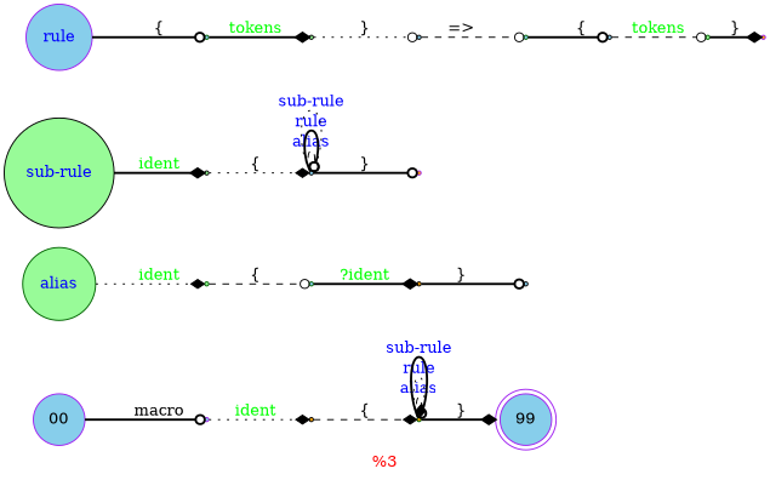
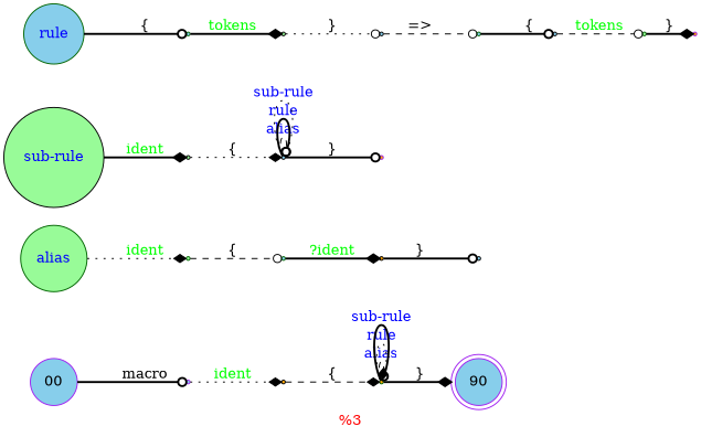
  digraph {
    fontcolor=red
    label="\G"
    rankdir=LR
    node [color=black fillcolor=skyblue shape=point style=filled]
    edge [arrowhead=odot style=bold]
    00 [color=purple shape=circle]
    05 [color=purple]
    07 [fillcolor=orange]
-   99 [color=purple shape=doublecircle]
+   99 [color=purple shape=doublecircle label=90]
    10 [color=darkgreen fillcolor=orange]
    alias [color=darkgreen fillcolor=palegreen fontcolor=blue shape=circle]
    40 [color=darkgreen fillcolor=palegreen]
    50 [color=darkgreen]
    60 [fillcolor=orange]
    70
    "sub-rule" [fillcolor=palegreen fontcolor=blue shape=circle]
    80 [fillcolor=palegreen]
    n13 [fontcolor=blue label="macro-body"]
    91 [color=purple fillcolor=orange]
-   rule [color=purple fontcolor=blue shape=circle]
+   rule [color=darkgreen fontcolor=blue shape=circle]
    92 [color=darkgreen]
    93 [fillcolor=palegreen]
    94
    95 [color=darkgreen]
    96
    97 [color=darkgreen fillcolor=palegreen]
    98 [color=purple fillcolor=orange]
    00 -> 05 [label=macro]
    05 -> 07 [arrowhead=diamond fontcolor=green label=ident style=dotted]
    07 -> 10 [arrowhead=diamond label="{" style=dashed]
    10 -> 99 [arrowhead=diamond label="}"]
    10 -> 10 [arrowhead=diamond fontcolor=blue label=alias style=dashed]
    10 -> 10 [fontcolor=blue label=rule style=dotted]
    10 -> 10 [fontcolor=blue label="sub-rule"]
    alias -> 40 [arrowhead=diamond fontcolor=green label=ident style=dotted]
    40 -> 50 [label="{" style=dashed]
    50 -> 60 [arrowhead=diamond fontcolor=green label="?ident"]
    60 -> 70 [label="}"]
    "sub-rule" -> 80 [arrowhead=diamond fontcolor=green label=ident]
    80 -> n13 [arrowhead=diamond label="{" style=dotted]
    n13 -> n13 [fontcolor=blue label=alias style=dashed]
    n13 -> n13 [fontcolor=blue label=rule]
    n13 -> n13 [fontcolor=blue label="sub-rule" style=dotted]
    n13 -> 91 [label="}"]
    rule -> 92 [label="{"]
    92 -> 93 [arrowhead=diamond fontcolor=green label=tokens]
    93 -> 94 [label="}" style=dotted]
    94 -> 95 [label="=>" style=dashed]
    95 -> 96 [label="{"]
    96 -> 97 [fontcolor=green label=tokens style=dashed]
    97 -> 98 [arrowhead=diamond label="}"]
  }
